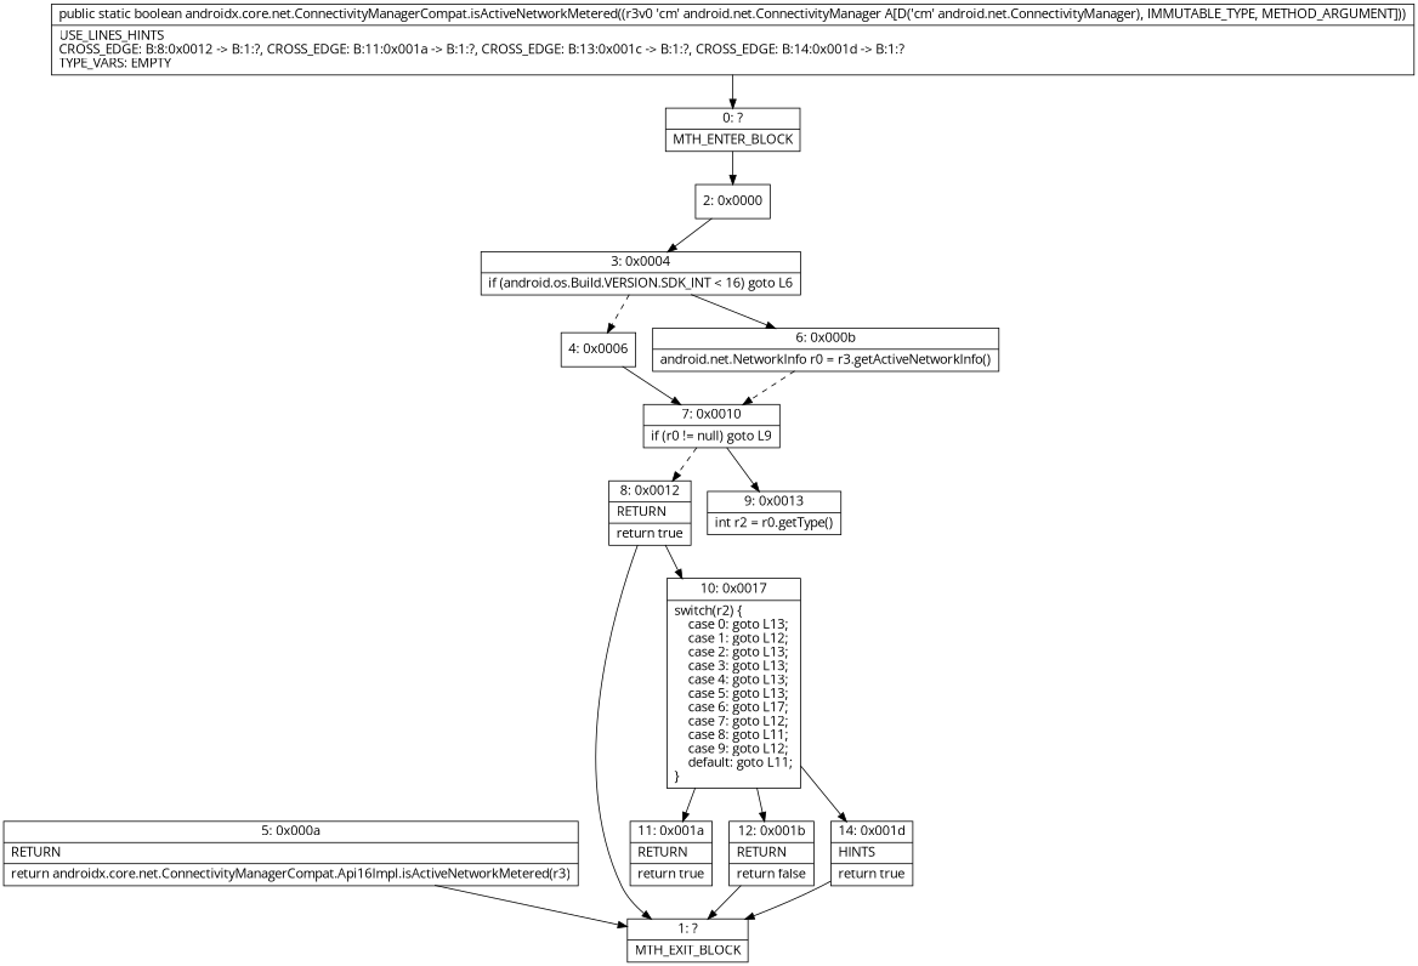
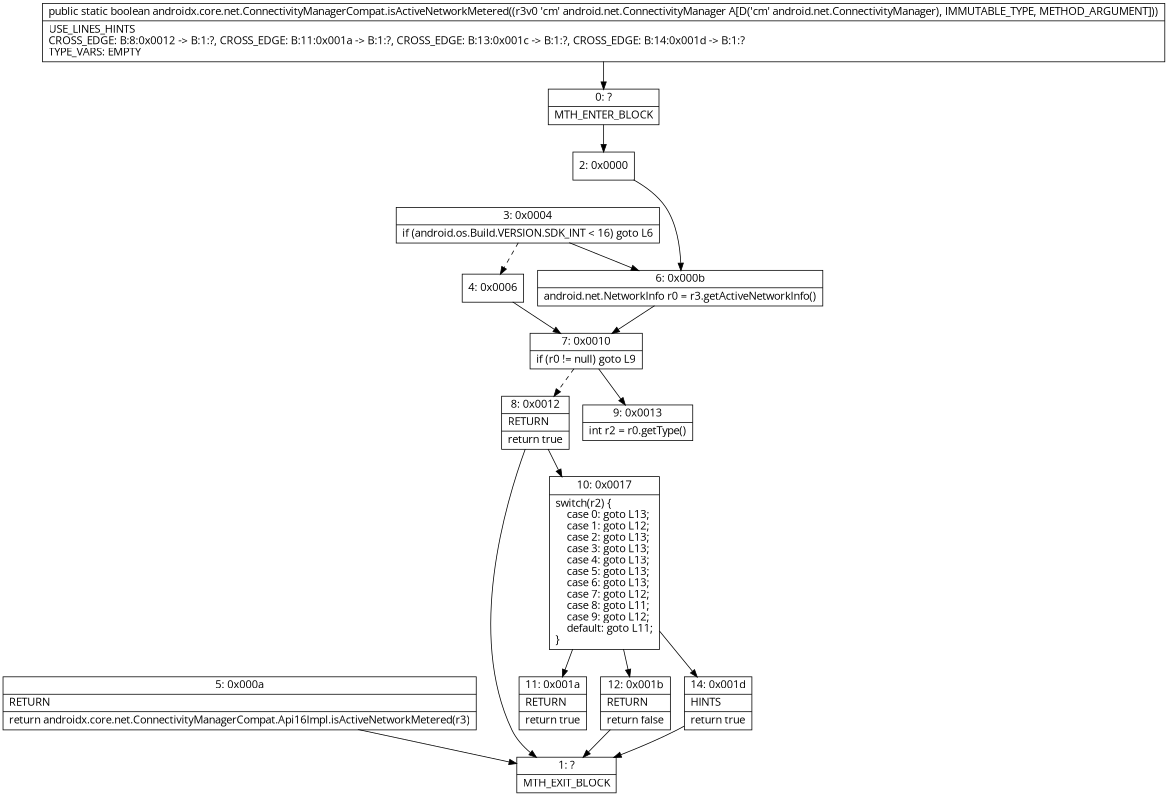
  digraph {
    fontname="Open Sans"
    node [fontname="Open Sans" shape=record]
    edge [fontname="Open Sans"]
    n1 [label="{0\:\ ?|MTH_ENTER_BLOCK\l}"]
    n2 [label="{2\:\ 0x0000}"]
    n3 [label="{3\:\ 0x0004|if (android.os.Build.VERSION.SDK_INT \< 16) goto L6\l}"]
    n4 [label="{4\:\ 0x0006}"]
    n5 [label="{6\:\ 0x000b|android.net.NetworkInfo r0 = r3.getActiveNetworkInfo()\l}"]
    n6 [label="{7\:\ 0x0010|if (r0 != null) goto L9\l}"]
    n7 [label="{5\:\ 0x000a|RETURN\l|return androidx.core.net.ConnectivityManagerCompat.Api16Impl.isActiveNetworkMetered(r3)\l}"]
    n8 [label="{1\:\ ?|MTH_EXIT_BLOCK\l}"]
    n9 [label="{8\:\ 0x0012|RETURN\l|return true\l}"]
    n10 [label="{9\:\ 0x0013|int r2 = r0.getType()\l}"]
-   n11 [label="{10\:\ 0x0017|switch(r2) \{\l    case 0: goto L13;\l    case 1: goto L12;\l    case 2: goto L13;\l    case 3: goto L13;\l    case 4: goto L13;\l    case 5: goto L13;\l    case 6: goto L17;\l    case 7: goto L12;\l    case 8: goto L11;\l    case 9: goto L12;\l    default: goto L11;\l\}\l}"]
+   n11 [label="{10\:\ 0x0017|switch(r2) \{\l    case 0: goto L13;\l    case 1: goto L12;\l    case 2: goto L13;\l    case 3: goto L13;\l    case 4: goto L13;\l    case 5: goto L13;\l    case 6: goto L13;\l    case 7: goto L12;\l    case 8: goto L11;\l    case 9: goto L12;\l    default: goto L11;\l\}\l}"]
    n12 [label="{11\:\ 0x001a|RETURN\l|return true\l}"]
    n13 [label="{12\:\ 0x001b|RETURN\l|return false\l}"]
    n14 [label="{14\:\ 0x001d|HINTS\l|return true\l}"]
    n15 [label="{public static boolean androidx.core.net.ConnectivityManagerCompat.isActiveNetworkMetered((r3v0 'cm' android.net.ConnectivityManager A[D('cm' android.net.ConnectivityManager), IMMUTABLE_TYPE, METHOD_ARGUMENT]))  | USE_LINES_HINTS\lCROSS_EDGE: B:8:0x0012 \-\> B:1:?, CROSS_EDGE: B:11:0x001a \-\> B:1:?, CROSS_EDGE: B:13:0x001c \-\> B:1:?, CROSS_EDGE: B:14:0x001d \-\> B:1:?\lTYPE_VARS: EMPTY\l}"]
    n1 -> n2
-   n2 -> n3
+   n2 -> n5
    n3 -> n4 [style=dashed]
    n3 -> n5
    n4 -> n6
-   n5 -> n6 [style=dashed]
+   n5 -> n6
    n6 -> n9 [style=dashed]
    n6 -> n10
    n7 -> n8
    n9 -> n8
    n9 -> n11
    n11 -> n12
    n11 -> n13
    n11 -> n14
    n13 -> n8
    n14 -> n8
    n15 -> n1
  }
